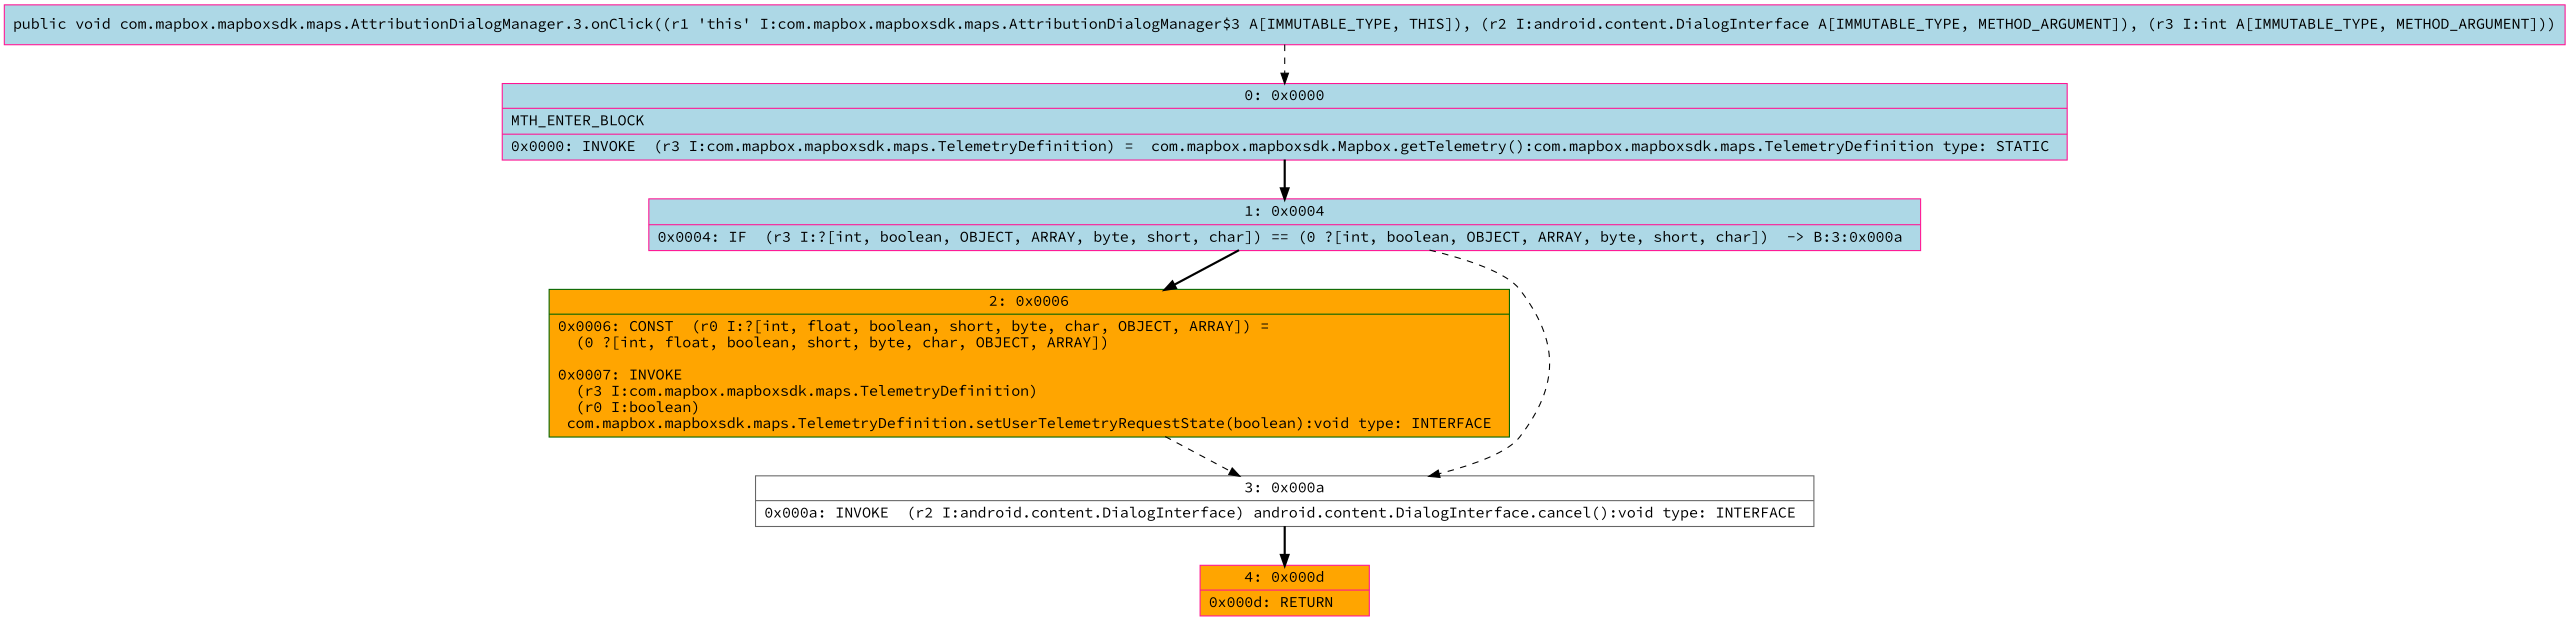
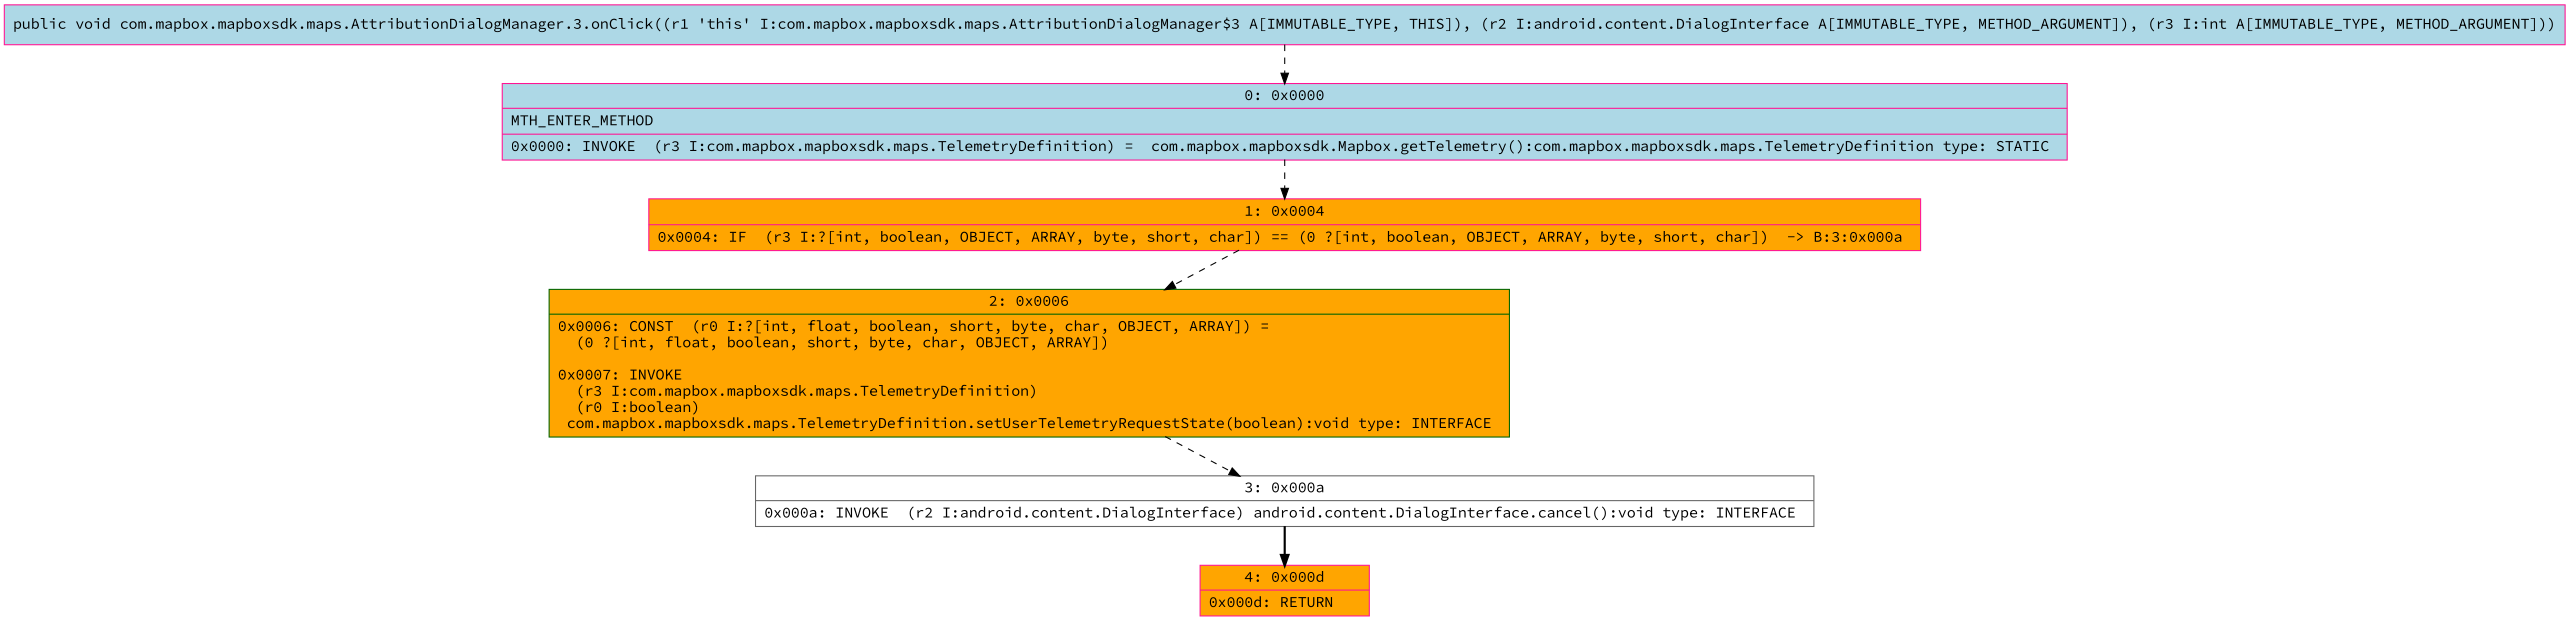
  digraph {
    fontname="Source Code Pro"
    node [color=deeppink fillcolor=orange fontname="Source Code Pro" shape=record style=filled]
    edge [fontname="Source Code Pro" style=dashed]
-   n1 [fillcolor=lightblue label="{0\:\ 0x0000|MTH_ENTER_BLOCK\l|0x0000: INVOKE  (r3 I:com.mapbox.mapboxsdk.maps.TelemetryDefinition) =  com.mapbox.mapboxsdk.Mapbox.getTelemetry():com.mapbox.mapboxsdk.maps.TelemetryDefinition type: STATIC \l}"]
-   n2 [fillcolor=lightblue label="{1\:\ 0x0004|0x0004: IF  (r3 I:?[int, boolean, OBJECT, ARRAY, byte, short, char]) == (0 ?[int, boolean, OBJECT, ARRAY, byte, short, char])  \-\> B:3:0x000a \l}"]
+   n1 [fillcolor=lightblue label="{0\:\ 0x0000|MTH_ENTER_METHOD\l|0x0000: INVOKE  (r3 I:com.mapbox.mapboxsdk.maps.TelemetryDefinition) =  com.mapbox.mapboxsdk.Mapbox.getTelemetry():com.mapbox.mapboxsdk.maps.TelemetryDefinition type: STATIC \l}"]
+   n2 [label="{1\:\ 0x0004|0x0004: IF  (r3 I:?[int, boolean, OBJECT, ARRAY, byte, short, char]) == (0 ?[int, boolean, OBJECT, ARRAY, byte, short, char])  \-\> B:3:0x000a \l}"]
    n3 [color=darkgreen label="{2\:\ 0x0006|0x0006: CONST  (r0 I:?[int, float, boolean, short, byte, char, OBJECT, ARRAY]) = \l  (0 ?[int, float, boolean, short, byte, char, OBJECT, ARRAY])\l \l0x0007: INVOKE  \l  (r3 I:com.mapbox.mapboxsdk.maps.TelemetryDefinition)\l  (r0 I:boolean)\l com.mapbox.mapboxsdk.maps.TelemetryDefinition.setUserTelemetryRequestState(boolean):void type: INTERFACE \l}"]
    n4 [color=gray40 fillcolor=white label="{3\:\ 0x000a|0x000a: INVOKE  (r2 I:android.content.DialogInterface) android.content.DialogInterface.cancel():void type: INTERFACE \l}"]
    n5 [label="{4\:\ 0x000d|0x000d: RETURN   \l}"]
    n6 [fillcolor=lightblue label="{public void com.mapbox.mapboxsdk.maps.AttributionDialogManager.3.onClick((r1 'this' I:com.mapbox.mapboxsdk.maps.AttributionDialogManager$3 A[IMMUTABLE_TYPE, THIS]), (r2 I:android.content.DialogInterface A[IMMUTABLE_TYPE, METHOD_ARGUMENT]), (r3 I:int A[IMMUTABLE_TYPE, METHOD_ARGUMENT])) }"]
-   n1 -> n2 [style=bold]
-   n2 -> n3 [style=bold]
-   n2 -> n4
+   n1 -> n2
+   n2 -> n3
    n3 -> n4
    n4 -> n5 [style=bold]
    n6 -> n1
  }
